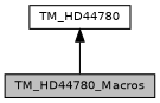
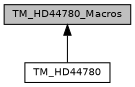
  digraph {
    rankdir=TB
    node [color=black fontname=Helvetica fontsize=10 shape=record style=filled]
    n1 [fillcolor=grey75 fontcolor=black height=0.2 label=TM_HD44780_Macros width=0.4]
    n2 [fillcolor=white height=0.2 label=TM_HD44780 width=0.4]
-   n2 -> n1 [dir=back fontname=Helvetica fontsize=10 labelfontname=Helvetica labelfontsize=10 shape=plaintext style=solid]
+   n1 -> n2 [dir=back fontname=Helvetica fontsize=10 labelfontname=Helvetica labelfontsize=10 shape=plaintext style=solid]
  }
